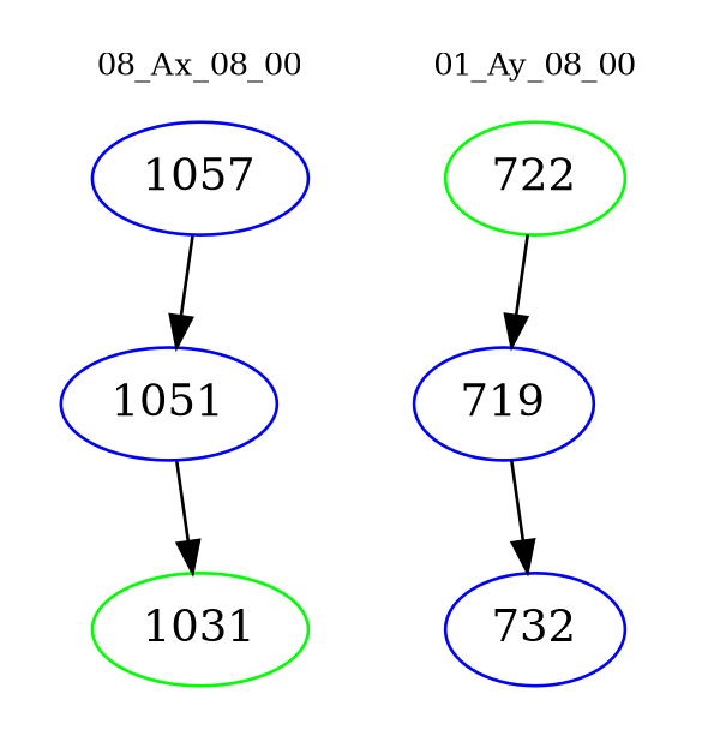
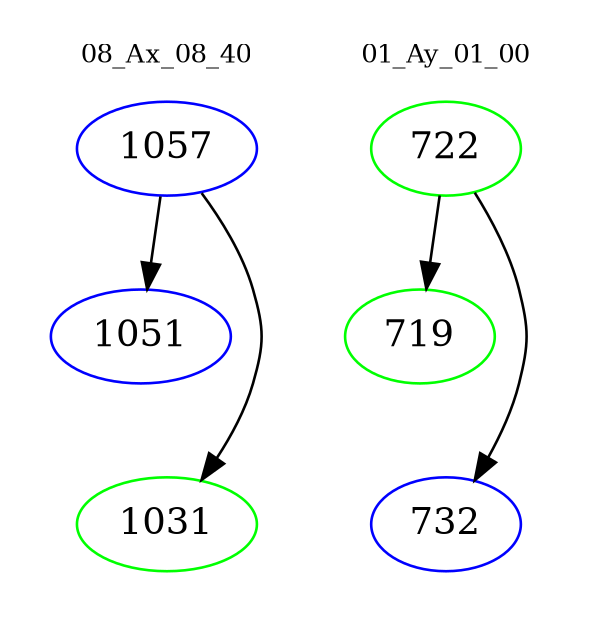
  digraph {
    node [color=blue]
    edge [color=black]
    n1 [label=1051]
    n2 [color=green label=1031]
    n3 [label=1057]
    n4 [color=green label=722]
-   n5 [label=719]
+   n5 [color=green label=719]
    n6 [label=732]
    subgraph cluster_1 {
      color=white
      fontsize=10
-     label="08_Ax_08_00"
+     label="08_Ax_08_40"
      n1
      n2
      n3
    }
    subgraph cluster_2 {
      color=white
      fontsize=10
-     label="01_Ay_08_00"
+     label="01_Ay_01_00"
      n4
      n5
      n6
    }
-   n1 -> n2
+   n3 -> n2
    n3 -> n1
    n4 -> n5
-   n5 -> n6
+   n4 -> n6
  }
